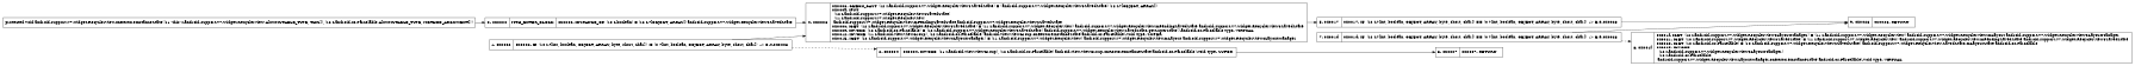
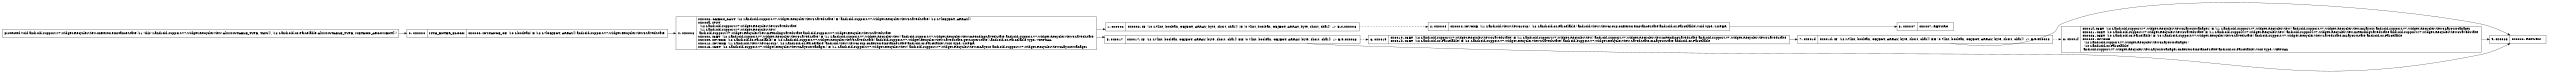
  digraph {
    rankdir=LR
    node [shape=record]
    n1 [label="{0\:\ 0x0000|MTH_ENTER_BLOCK\l|0x0000: INSTANCE_OF  (r0 I:boolean) = (r2 I:?[OBJECT, ARRAY]) android.support.v7.widget.RecyclerView$SavedState \l}"]
    n2 [label="{4\:\ 0x0008|0x0008: CHECK_CAST  (r2 I:android.support.v7.widget.RecyclerView$SavedState) = (android.support.v7.widget.RecyclerView$SavedState) (r2 I:?[OBJECT, ARRAY]) \l0x000a: IPUT  \l  (r2 I:android.support.v7.widget.RecyclerView$SavedState)\l  (r1 I:android.support.v7.widget.RecyclerView)\l android.support.v7.widget.RecyclerView.mPendingSavedState android.support.v7.widget.RecyclerView$SavedState \l0x000c: IGET  (r2 I:android.support.v7.widget.RecyclerView$SavedState) = (r1 I:android.support.v7.widget.RecyclerView) android.support.v7.widget.RecyclerView.mPendingSavedState android.support.v7.widget.RecyclerView$SavedState \l0x000e: INVOKE  (r2 I:android.os.Parcelable) = (r2 I:android.support.v7.widget.RecyclerView$SavedState) android.support.v7.widget.RecyclerView.SavedState.getSuperState():android.os.Parcelable type: VIRTUAL \l0x0012: INVOKE  (r1 I:android.view.ViewGroup), (r2 I:android.os.Parcelable) android.view.ViewGroup.onRestoreInstanceState(android.os.Parcelable):void type: SUPER \l0x0015: IGET  (r2 I:android.support.v7.widget.RecyclerView$LayoutManager) = (r1 I:android.support.v7.widget.RecyclerView) android.support.v7.widget.RecyclerView.mLayout android.support.v7.widget.RecyclerView$LayoutManager \l}"]
    n3 [label="{1\:\ 0x0002|0x0002: IF  (r0 I:?[int, boolean, OBJECT, ARRAY, byte, short, char]) != (0 ?[int, boolean, OBJECT, ARRAY, byte, short, char])  \-\> B:4:0x0008 \l}"]
    n4 [label="{2\:\ 0x0004|0x0004: INVOKE  (r1 I:android.view.ViewGroup), (r2 I:android.os.Parcelable) android.view.ViewGroup.onRestoreInstanceState(android.os.Parcelable):void type: SUPER \l}"]
    n5 [label="{3\:\ 0x0007|0x0007: RETURN   \l}"]
    n6 [label="{5\:\ 0x0017|0x0017: IF  (r2 I:?[int, boolean, OBJECT, ARRAY, byte, short, char]) == (0 ?[int, boolean, OBJECT, ARRAY, byte, short, char])  \-\> B:9:0x0028 \l}"]
+   n7 [label="{6\:\ 0x0019|0x0019: IGET  (r2 I:android.support.v7.widget.RecyclerView$SavedState) = (r1 I:android.support.v7.widget.RecyclerView) android.support.v7.widget.RecyclerView.mPendingSavedState android.support.v7.widget.RecyclerView$SavedState \l0x001b: IGET  (r2 I:android.os.Parcelable) = (r2 I:android.support.v7.widget.RecyclerView$SavedState) android.support.v7.widget.RecyclerView.SavedState.mLayoutState android.os.Parcelable \l}"]
    n8 [label="{9\:\ 0x0028|0x0028: RETURN   \l}"]
    n9 [label="{7\:\ 0x001d|0x001d: IF  (r2 I:?[int, boolean, OBJECT, ARRAY, byte, short, char]) == (0 ?[int, boolean, OBJECT, ARRAY, byte, short, char])  \-\> B:9:0x0028 \l}"]
    n10 [label="{8\:\ 0x001f|0x001f: IGET  (r2 I:android.support.v7.widget.RecyclerView$LayoutManager) = (r1 I:android.support.v7.widget.RecyclerView) android.support.v7.widget.RecyclerView.mLayout android.support.v7.widget.RecyclerView$LayoutManager \l0x0021: IGET  (r0 I:android.support.v7.widget.RecyclerView$SavedState) = (r1 I:android.support.v7.widget.RecyclerView) android.support.v7.widget.RecyclerView.mPendingSavedState android.support.v7.widget.RecyclerView$SavedState \l0x0023: IGET  (r0 I:android.os.Parcelable) = (r0 I:android.support.v7.widget.RecyclerView$SavedState) android.support.v7.widget.RecyclerView.SavedState.mLayoutState android.os.Parcelable \l0x0025: INVOKE  \l  (r2 I:android.support.v7.widget.RecyclerView$LayoutManager)\l  (r0 I:android.os.Parcelable)\l android.support.v7.widget.RecyclerView.LayoutManager.onRestoreInstanceState(android.os.Parcelable):void type: VIRTUAL \l}"]
    n11 [label="{protected void android.support.v7.widget.RecyclerView.onRestoreInstanceState((r1 'this' I:android.support.v7.widget.RecyclerView A[IMMUTABLE_TYPE, THIS]), (r2 I:android.os.Parcelable A[IMMUTABLE_TYPE, METHOD_ARGUMENT])) }"]
    n1 -> n2
    n2 -> n6
-   n3 -> n2
+   n2 -> n3
    n3 -> n4 [style=dashed]
    n4 -> n5
+   n6 -> n7 [style=dashed]
    n6 -> n8
+   n7 -> n9
    n9 -> n8
    n9 -> n10 [style=dashed]
+   n10 -> n8
    n11 -> n1
  }
